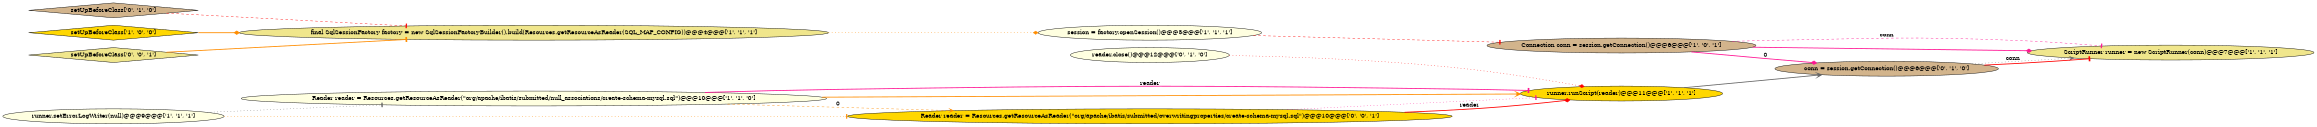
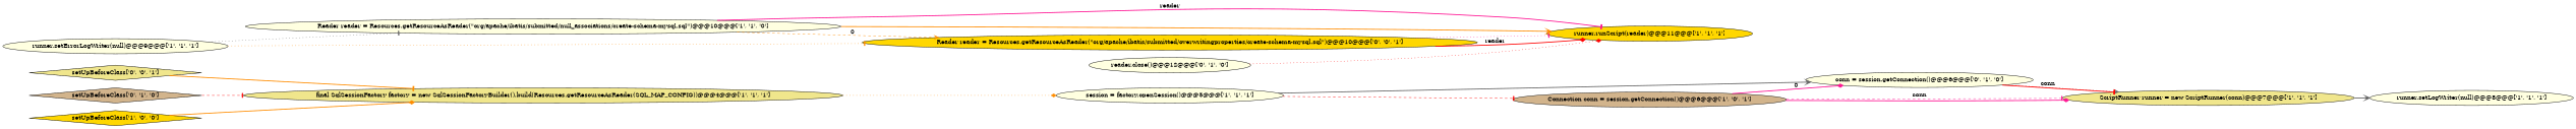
  digraph {
    rankdir=LR
    node [fillcolor=lightyellow shape=ellipse style=filled]
    edge [arrowhead=tee color=darkorange style=bold]
-   n1 [fillcolor=tan label="conn = session.getConnection()@@@6@@@['0', '1', '0']"]
+   n1 [label="conn = session.getConnection()@@@6@@@['0', '1', '0']"]
    n2 [fillcolor=khaki label="ScriptRunner runner = new ScriptRunner(conn)@@@7@@@['1', '1', '1']"]
+   n3 [label="runner.setLogWriter(null)@@@8@@@['1', '1', '1']"]
    n4 [fillcolor=tan label="Connection conn = session.getConnection()@@@6@@@['1', '0', '1']"]
    n5 [label="Reader reader = Resources.getResourceAsReader(\"org/apache/ibatis/submitted/null_associations/create-schema-mysql.sql\")@@@10@@@['1', '1', '0']"]
    n6 [fillcolor=gold label="runner.runScript(reader)@@@11@@@['1', '1', '1']"]
    n7 [fillcolor=gold label="Reader reader = Resources.getResourceAsReader(\"org/apache/ibatis/submitted/overwritingproperties/create-schema-mysql.sql\")@@@10@@@['0', '0', '1']"]
    n8 [label="reader.close()@@@12@@@['0', '1', '0']"]
    n9 [fillcolor=khaki label="final SqlSessionFactory factory = new SqlSessionFactoryBuilder().build(Resources.getResourceAsReader(SQL_MAP_CONFIG))@@@4@@@['1', '1', '1']"]
    n10 [label="session = factory.openSession()@@@5@@@['1', '1', '1']"]
    n11 [fillcolor=khaki label="setUpBeforeClass['0', '0', '1']" shape=diamond]
    n12 [label="runner.setErrorLogWriter(null)@@@9@@@['1', '1', '1']"]
    n13 [fillcolor=tan label="setUpBeforeClass['0', '1', '0']" shape=diamond]
    n14 [fillcolor=gold label="setUpBeforeClass['1', '0', '0']" shape=diamond]
    n1 -> n2 [arrowhead=vee color=gray40 label=conn style=dotted]
    n1 -> n2 [color=red]
+   n2 -> n3 [arrowhead=vee color=gray40]
    n4 -> n1 [arrowhead=diamond color=deeppink label=0]
    n4 -> n2 [color=deeppink label=conn style=dashed]
    n4 -> n2 [arrowhead=diamond color=deeppink]
    n5 -> n6 [color=deeppink label=reader]
    n5 -> n6 [arrowhead=vee]
    n5 -> n7 [arrowhead=vee label=0 style=dashed]
    n7 -> n6 [color=deeppink style=dotted]
    n7 -> n6 [arrowhead=diamond color=red label=reader]
    n8 -> n6 [arrowhead=diamond color=red style=dotted]
    n9 -> n10 [arrowhead=diamond style=dotted]
-   n6 -> n1 [arrowhead=vee color=gray40]
+   n10 -> n1 [arrowhead=vee color=gray40]
    n10 -> n4 [color=red style=dashed]
    n11 -> n9
    n12 -> n5 [color=gray40 style=dotted]
    n12 -> n7 [style=dotted]
    n13 -> n9 [color=red style=dashed]
    n14 -> n9 [arrowhead=diamond]
  }
